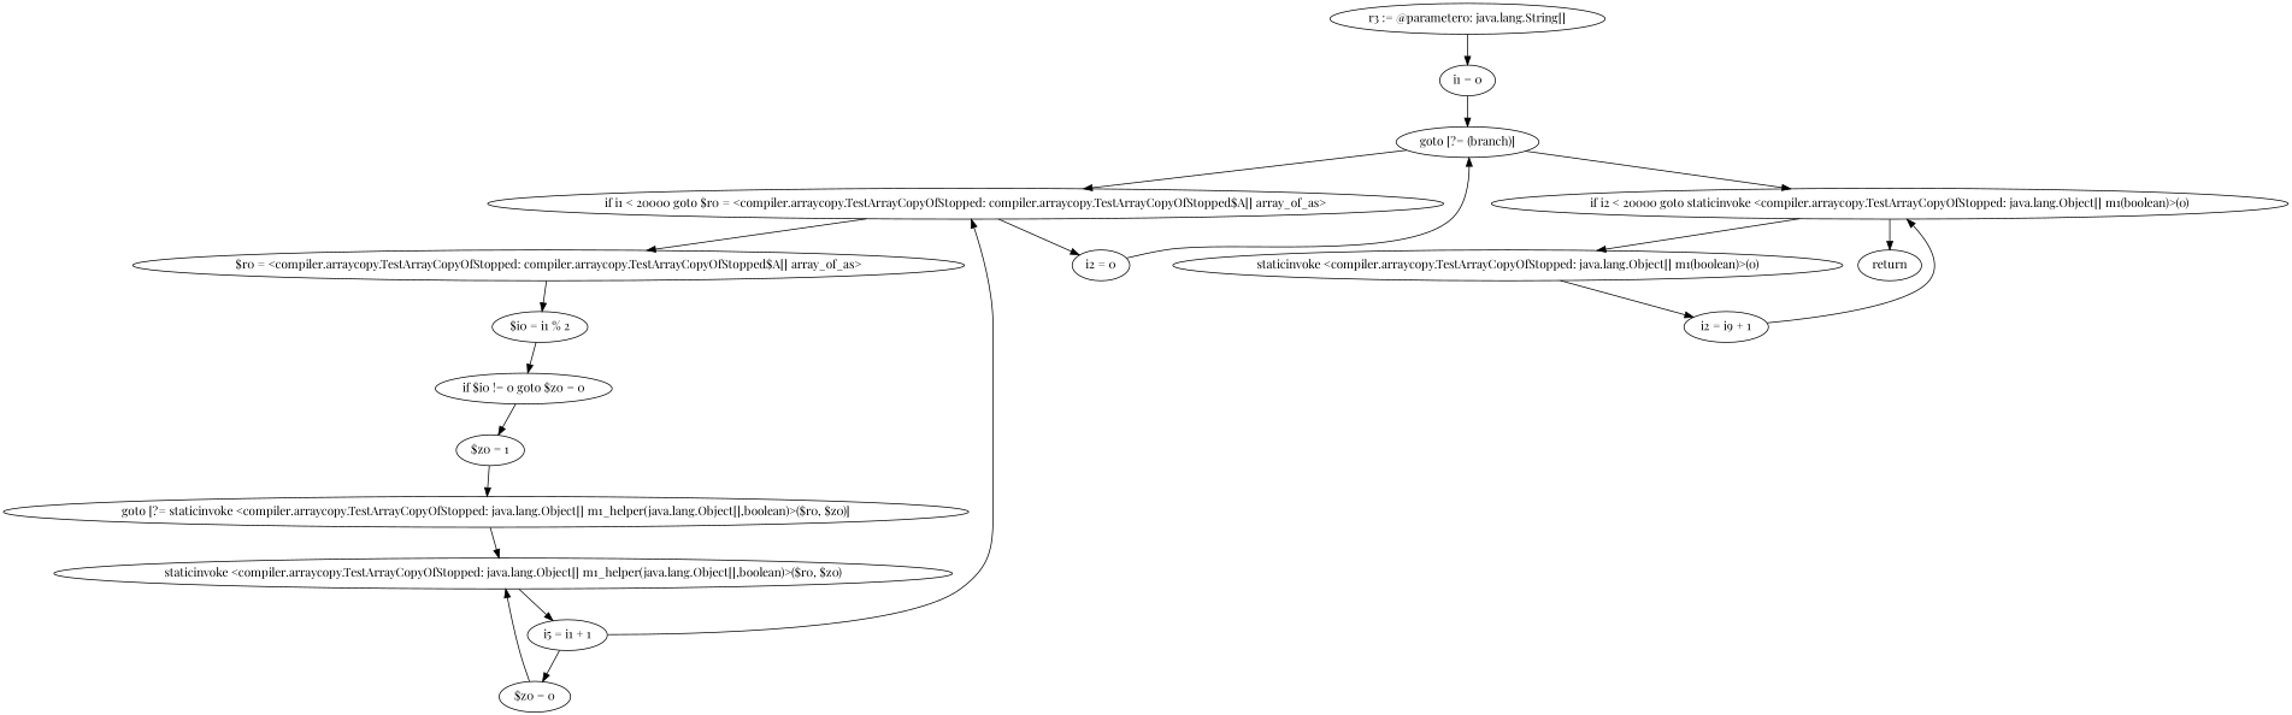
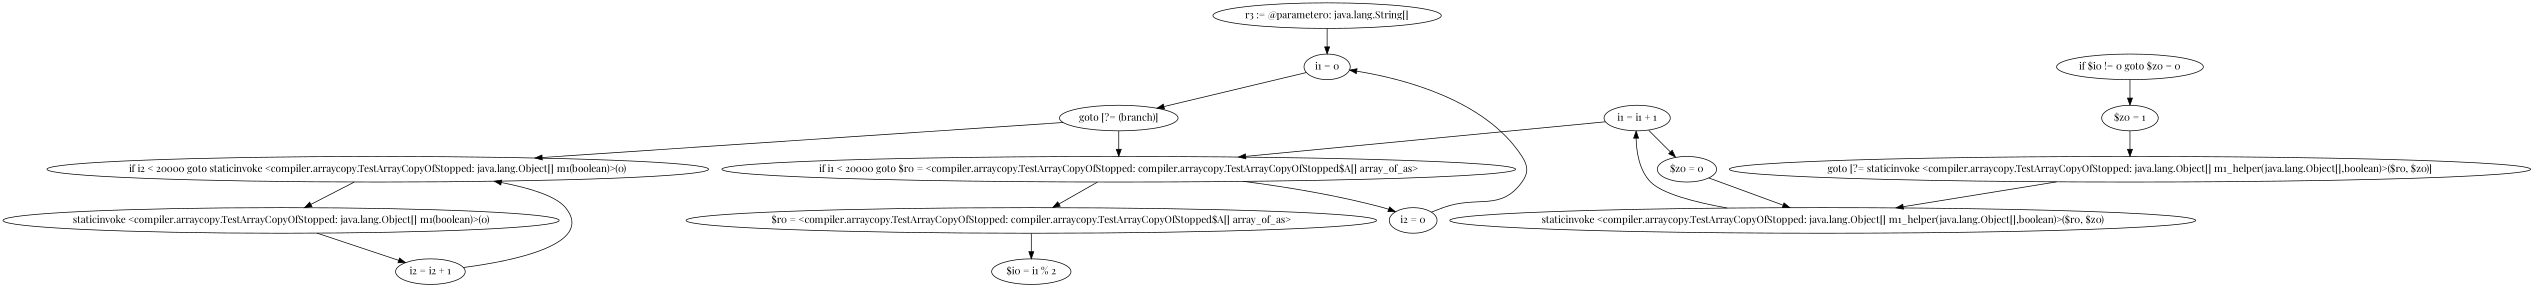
  digraph {
    fontname="Playfair Display"
    node [fontname="Playfair Display"]
    edge [fontname="Playfair Display"]
    "r3 := @parameter0: java.lang.String[]"
    "i1 = 0"
    "goto [?= (branch)]"
    "if i1 < 20000 goto $r0 = <compiler.arraycopy.TestArrayCopyOfStopped: compiler.arraycopy.TestArrayCopyOfStopped$A[] array_of_as>"
    "if i2 < 20000 goto staticinvoke <compiler.arraycopy.TestArrayCopyOfStopped: java.lang.Object[] m1(boolean)>(0)"
    "$r0 = <compiler.arraycopy.TestArrayCopyOfStopped: compiler.arraycopy.TestArrayCopyOfStopped$A[] array_of_as>"
    "i2 = 0"
    "staticinvoke <compiler.arraycopy.TestArrayCopyOfStopped: java.lang.Object[] m1(boolean)>(0)"
-   return
    "$i0 = i1 % 2"
    "if $i0 != 0 goto $z0 = 0"
    "$z0 = 1"
    "goto [?= staticinvoke <compiler.arraycopy.TestArrayCopyOfStopped: java.lang.Object[] m1_helper(java.lang.Object[],boolean)>($r0, $z0)]"
    "$z0 = 0"
    "staticinvoke <compiler.arraycopy.TestArrayCopyOfStopped: java.lang.Object[] m1_helper(java.lang.Object[],boolean)>($r0, $z0)"
-   "i1 = i1 + 1" [label="i5 = i1 + 1"]
-   "i2 = i2 + 1" [label="i2 = i9 + 1"]
+   "i1 = i1 + 1"
+   "i2 = i2 + 1"
    "r3 := @parameter0: java.lang.String[]" -> "i1 = 0"
    "i1 = 0" -> "goto [?= (branch)]"
    "goto [?= (branch)]" -> "if i1 < 20000 goto $r0 = <compiler.arraycopy.TestArrayCopyOfStopped: compiler.arraycopy.TestArrayCopyOfStopped$A[] array_of_as>"
    "goto [?= (branch)]" -> "if i2 < 20000 goto staticinvoke <compiler.arraycopy.TestArrayCopyOfStopped: java.lang.Object[] m1(boolean)>(0)"
    "if i1 < 20000 goto $r0 = <compiler.arraycopy.TestArrayCopyOfStopped: compiler.arraycopy.TestArrayCopyOfStopped$A[] array_of_as>" -> "$r0 = <compiler.arraycopy.TestArrayCopyOfStopped: compiler.arraycopy.TestArrayCopyOfStopped$A[] array_of_as>"
    "if i1 < 20000 goto $r0 = <compiler.arraycopy.TestArrayCopyOfStopped: compiler.arraycopy.TestArrayCopyOfStopped$A[] array_of_as>" -> "i2 = 0"
    "if i2 < 20000 goto staticinvoke <compiler.arraycopy.TestArrayCopyOfStopped: java.lang.Object[] m1(boolean)>(0)" -> "staticinvoke <compiler.arraycopy.TestArrayCopyOfStopped: java.lang.Object[] m1(boolean)>(0)"
-   "if i2 < 20000 goto staticinvoke <compiler.arraycopy.TestArrayCopyOfStopped: java.lang.Object[] m1(boolean)>(0)" -> return
    "$r0 = <compiler.arraycopy.TestArrayCopyOfStopped: compiler.arraycopy.TestArrayCopyOfStopped$A[] array_of_as>" -> "$i0 = i1 % 2"
-   "i2 = 0" -> "goto [?= (branch)]"
+   "i2 = 0" -> "i1 = 0"
    "staticinvoke <compiler.arraycopy.TestArrayCopyOfStopped: java.lang.Object[] m1(boolean)>(0)" -> "i2 = i2 + 1"
-   "$i0 = i1 % 2" -> "if $i0 != 0 goto $z0 = 0"
    "if $i0 != 0 goto $z0 = 0" -> "$z0 = 1"
    "$z0 = 1" -> "goto [?= staticinvoke <compiler.arraycopy.TestArrayCopyOfStopped: java.lang.Object[] m1_helper(java.lang.Object[],boolean)>($r0, $z0)]"
    "goto [?= staticinvoke <compiler.arraycopy.TestArrayCopyOfStopped: java.lang.Object[] m1_helper(java.lang.Object[],boolean)>($r0, $z0)]" -> "staticinvoke <compiler.arraycopy.TestArrayCopyOfStopped: java.lang.Object[] m1_helper(java.lang.Object[],boolean)>($r0, $z0)"
    "$z0 = 0" -> "staticinvoke <compiler.arraycopy.TestArrayCopyOfStopped: java.lang.Object[] m1_helper(java.lang.Object[],boolean)>($r0, $z0)"
    "staticinvoke <compiler.arraycopy.TestArrayCopyOfStopped: java.lang.Object[] m1_helper(java.lang.Object[],boolean)>($r0, $z0)" -> "i1 = i1 + 1"
    "i1 = i1 + 1" -> "if i1 < 20000 goto $r0 = <compiler.arraycopy.TestArrayCopyOfStopped: compiler.arraycopy.TestArrayCopyOfStopped$A[] array_of_as>"
    "i1 = i1 + 1" -> "$z0 = 0"
    "i2 = i2 + 1" -> "if i2 < 20000 goto staticinvoke <compiler.arraycopy.TestArrayCopyOfStopped: java.lang.Object[] m1(boolean)>(0)"
  }
